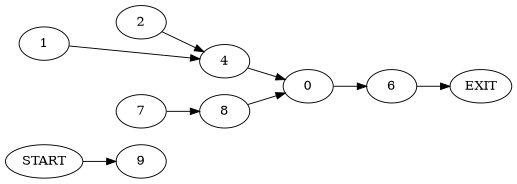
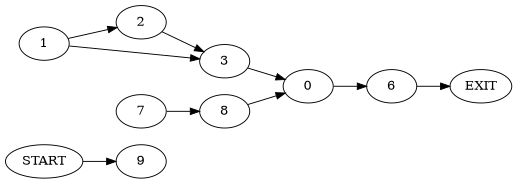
  digraph {
    rankdir=LR
    n1 [label=START]
    9
    1
    2
-   3 [label=4]
+   3
    n6 [label=EXIT]
    n7 [label=0]
    6
    7
    8
    n1 -> 9
+   1 -> 2
    1 -> 3
    2 -> 3
    3 -> n7
    n7 -> 6
    6 -> n6
    7 -> 8
    8 -> n7
  }
